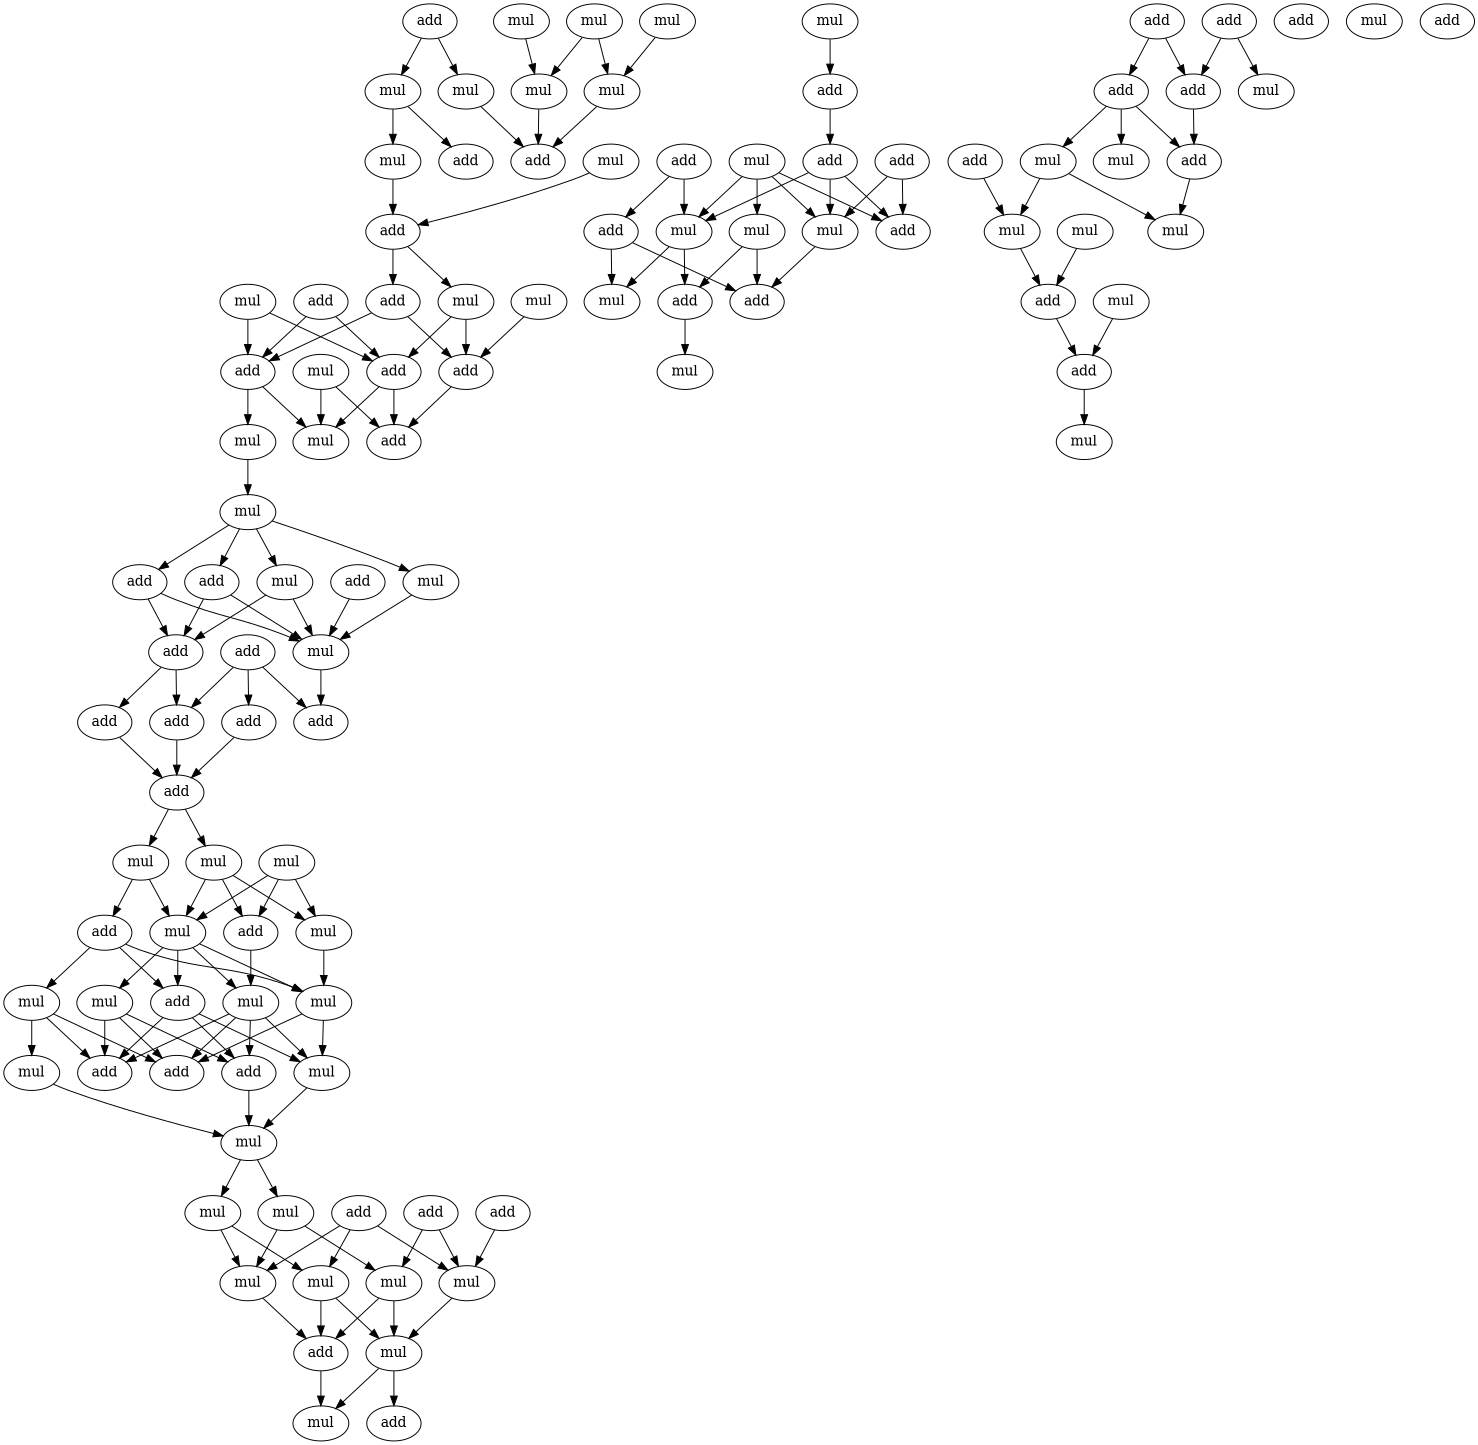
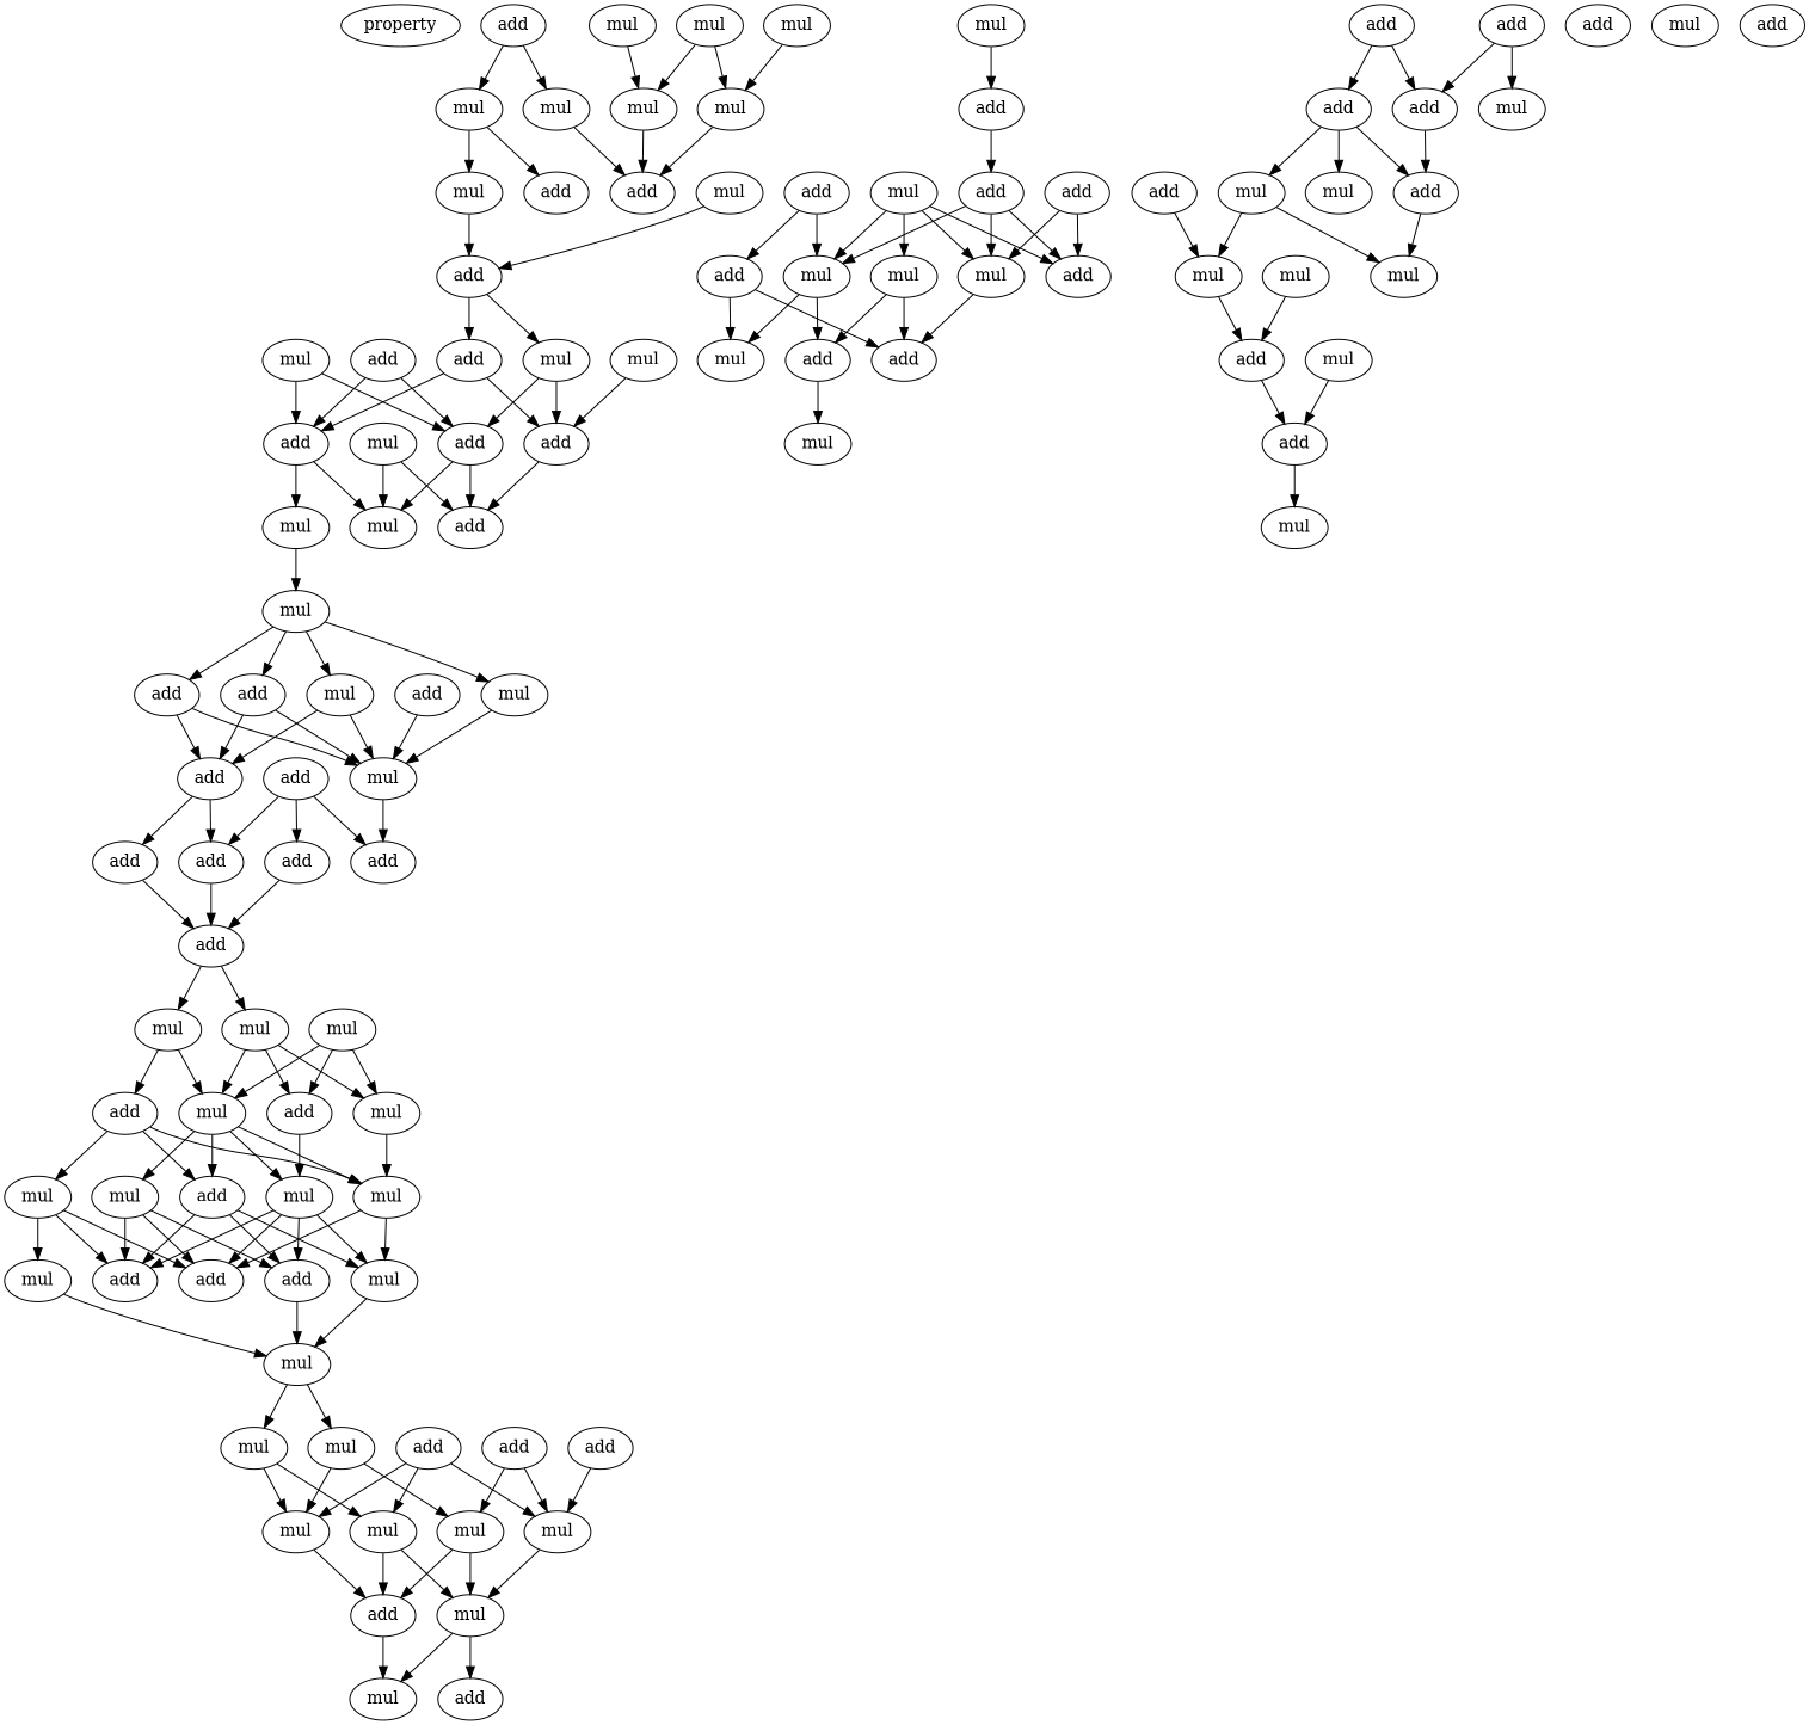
  digraph {
    node [fontcolor=black]
+   property [lf=1.9 mul=2]
    n2 [label=add]
    n3 [label=mul]
    n4 [label=mul]
    n5 [label=mul]
    n6 [label=mul]
    n7 [label=mul]
    n8 [label=mul]
    n9 [label=mul]
    n10 [label=add]
    n11 [label=add]
    n12 [label=mul]
    n13 [label=mul]
    n14 [label=add]
    n15 [label=mul]
    n16 [label=add]
    n17 [label=mul]
    n18 [label=add]
    n19 [label=add]
    n20 [label=add]
    n21 [label=add]
    n22 [label=mul]
    n23 [label=mul]
    n24 [label=mul]
    n25 [label=mul]
    n26 [label=add]
    n27 [label=mul]
    n28 [label=mul]
    n29 [label=add]
    n30 [label=mul]
    n31 [label=add]
    n32 [label=add]
    n33 [label=mul]
    n34 [label=add]
    n35 [label=add]
    n36 [label=add]
    n37 [label=add]
    n38 [label=add]
    n39 [label=add]
    n40 [label=add]
    n41 [label=mul]
    n42 [label=mul]
    n43 [label=mul]
    n44 [label=add]
    n45 [label=mul]
    n46 [label=add]
    n47 [label=mul]
    n48 [label=mul]
    n49 [label=mul]
    n50 [label=mul]
    n51 [label=add]
    n52 [label=mul]
    n53 [label=add]
    n54 [label=mul]
    n55 [label=add]
    n56 [label=mul]
    n57 [label=add]
    n58 [label=mul]
    n59 [label=mul]
    n60 [label=mul]
    n61 [label=mul]
    n62 [label=mul]
    n63 [label=mul]
    n64 [label=add]
    n65 [label=mul]
    n66 [label=add]
    n67 [label=add]
    n68 [label=add]
    n69 [label=mul]
    n70 [label=mul]
    n71 [label=add]
    n72 [label=mul]
    n73 [label=add]
    n74 [label=add]
    n75 [label=add]
    n76 [label=add]
    n77 [label=mul]
    n78 [label=mul]
    n79 [label=mul]
    n80 [label=add]
    n81 [label=mul]
    n82 [label=add]
    n83 [label=mul]
    n84 [label=add]
    n85 [label=add]
    n86 [label=mul]
    n87 [label=add]
    n88 [label=add]
    n89 [label=add]
    n90 [label=add]
    n91 [label=mul]
    n92 [label=mul]
    n93 [label=add]
    n94 [label=mul]
    n95 [label=add]
    n96 [label=mul]
    n97 [label=mul]
    n98 [label=add]
    n99 [label=mul]
    n100 [label=add]
    n101 [label=add]
    n102 [label=mul]
    n103 [label=mul]
    n104 [label=mul]
    n105 [label=add]
    n2 -> n3
    n2 -> n4
    n3 -> n10
    n4 -> n11
    n4 -> n12
    n5 -> n6
    n5 -> n7
    n6 -> n10
    n7 -> n10
    n8 -> n6
    n9 -> n7
    n12 -> n14
    n13 -> n14
    n14 -> n15
    n14 -> n16
    n15 -> n19
    n15 -> n20
    n16 -> n18
    n16 -> n20
    n17 -> n18
    n17 -> n19
    n18 -> n23
    n18 -> n24
    n19 -> n24
    n19 -> n26
    n20 -> n26
    n21 -> n18
    n21 -> n19
    n22 -> n20
    n23 -> n27
    n25 -> n24
    n25 -> n26
    n27 -> n28
    n27 -> n29
    n27 -> n30
    n27 -> n31
    n28 -> n32
    n28 -> n33
    n29 -> n32
    n29 -> n33
    n30 -> n33
    n31 -> n32
    n31 -> n33
    n32 -> n37
    n32 -> n39
    n33 -> n36
    n34 -> n33
    n35 -> n36
    n35 -> n37
    n35 -> n38
    n37 -> n40
    n38 -> n40
    n39 -> n40
    n40 -> n41
    n40 -> n42
    n41 -> n43
    n41 -> n44
    n42 -> n43
    n42 -> n46
    n42 -> n47
    n43 -> n48
    n43 -> n49
    n43 -> n50
    n43 -> n51
    n44 -> n49
    n44 -> n51
    n44 -> n52
    n45 -> n43
    n45 -> n46
    n45 -> n47
    n46 -> n48
    n47 -> n49
    n48 -> n53
    n48 -> n55
    n48 -> n56
    n48 -> n57
    n49 -> n55
    n49 -> n56
    n50 -> n53
    n50 -> n55
    n50 -> n57
    n51 -> n53
    n51 -> n56
    n51 -> n57
    n52 -> n53
    n52 -> n54
    n52 -> n55
    n54 -> n58
    n56 -> n58
    n57 -> n58
    n58 -> n59
    n58 -> n60
    n59 -> n61
    n59 -> n62
    n60 -> n62
    n60 -> n63
    n61 -> n68
    n61 -> n69
    n62 -> n68
    n63 -> n68
    n63 -> n69
    n64 -> n62
    n64 -> n63
    n64 -> n65
    n65 -> n69
    n66 -> n61
    n66 -> n65
    n67 -> n65
    n68 -> n70
    n69 -> n70
    n69 -> n71
    n72 -> n73
    n73 -> n74
    n74 -> n77
    n74 -> n79
    n74 -> n80
    n75 -> n76
    n75 -> n77
    n76 -> n83
    n76 -> n84
    n77 -> n83
    n77 -> n85
    n78 -> n77
    n78 -> n79
    n78 -> n80
    n78 -> n81
    n79 -> n84
    n81 -> n84
    n81 -> n85
    n82 -> n79
    n82 -> n80
    n85 -> n86
    n87 -> n88
    n87 -> n89
    n88 -> n92
    n88 -> n93
    n88 -> n94
    n89 -> n93
    n90 -> n89
    n90 -> n91
    n92 -> n96
    n92 -> n97
    n93 -> n97
    n95 -> n96
    n96 -> n98
    n98 -> n100
    n99 -> n98
    n100 -> n103
    n102 -> n100
  }
